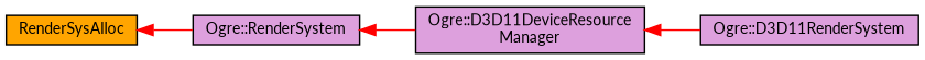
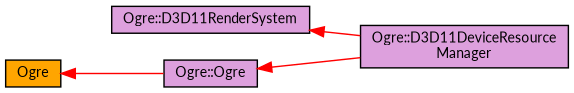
  digraph {
    fontname=Lato
    rankdir=LR
    node [color=black fillcolor=plum fontname=Lato fontsize=10 shape=record style=filled]
    edge [color=red dir=back fontname=Lato fontsize=10 labelfontname=Helvetica labelfontsize=10 style=solid]
    n1 [fontcolor=black height=0.2 label="Ogre::D3D11RenderSystem" width=0.4]
-   n2 [height=0.2 label="Ogre::RenderSystem" width=0.4]
+   n2 [height=0.2 label="Ogre::Ogre" width=0.4]
    n3 [height=0.2 label="Ogre::D3D11DeviceResource\lManager" width=0.4]
-   n4 [fillcolor=orange height=0.2 label=RenderSysAlloc width=0.4]
+   n4 [fillcolor=orange height=0.2 label=Ogre width=0.4]
    n2 -> n3
-   n3 -> n1
+   n1 -> n3
    n4 -> n2
  }
